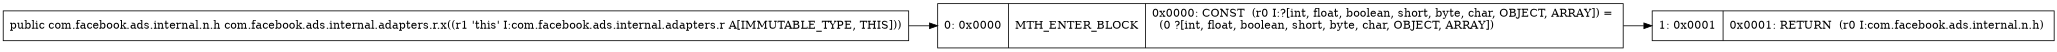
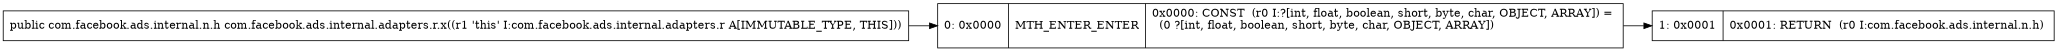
  digraph {
    rankdir=LR
    node [shape=record]
-   n1 [label="{0\:\ 0x0000|MTH_ENTER_BLOCK\l|0x0000: CONST  (r0 I:?[int, float, boolean, short, byte, char, OBJECT, ARRAY]) = \l  (0 ?[int, float, boolean, short, byte, char, OBJECT, ARRAY])\l \l}"]
+   n1 [label="{0\:\ 0x0000|MTH_ENTER_ENTER\l|0x0000: CONST  (r0 I:?[int, float, boolean, short, byte, char, OBJECT, ARRAY]) = \l  (0 ?[int, float, boolean, short, byte, char, OBJECT, ARRAY])\l \l}"]
    n2 [label="{1\:\ 0x0001|0x0001: RETURN  (r0 I:com.facebook.ads.internal.n.h) \l}"]
    n3 [label="{public com.facebook.ads.internal.n.h com.facebook.ads.internal.adapters.r.x((r1 'this' I:com.facebook.ads.internal.adapters.r A[IMMUTABLE_TYPE, THIS])) }"]
    n1 -> n2
    n3 -> n1
  }
